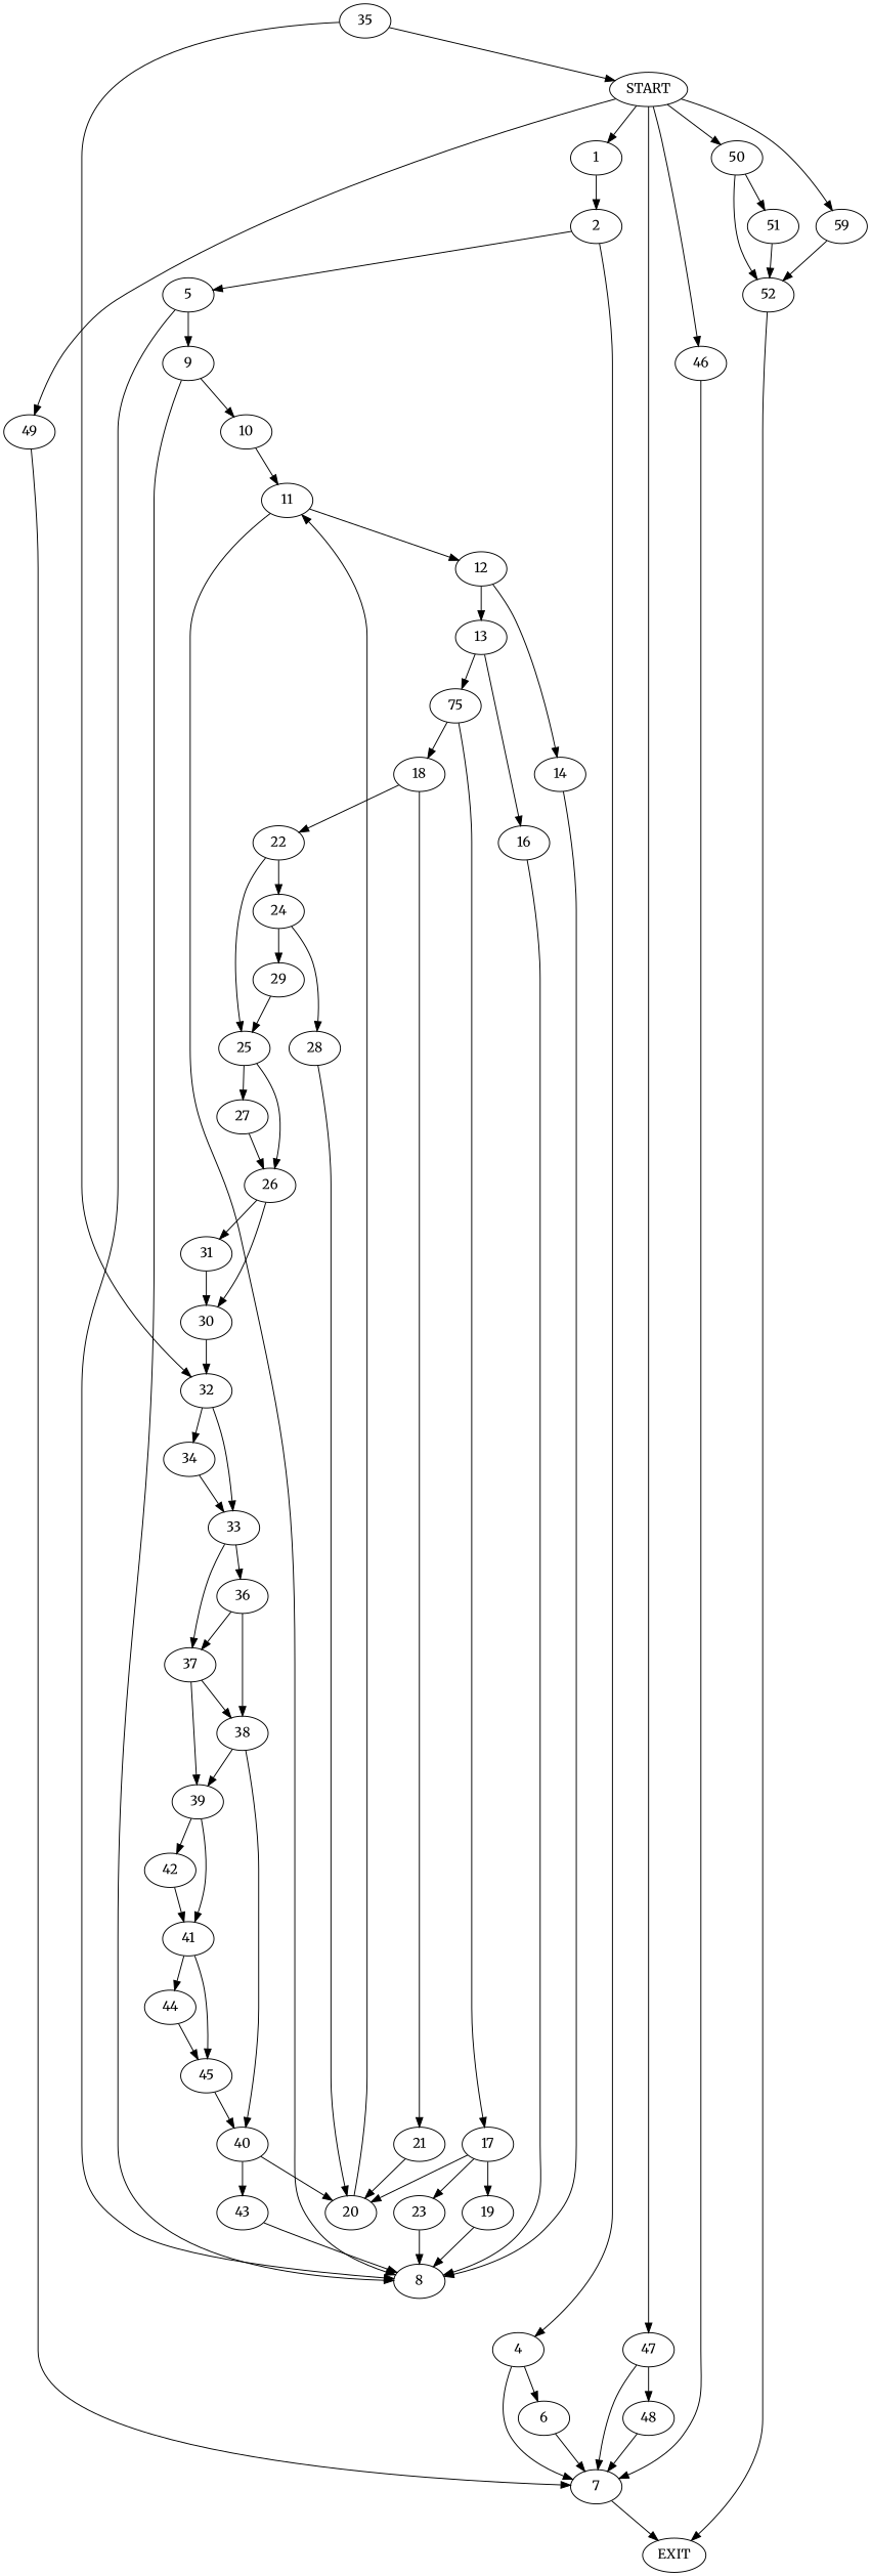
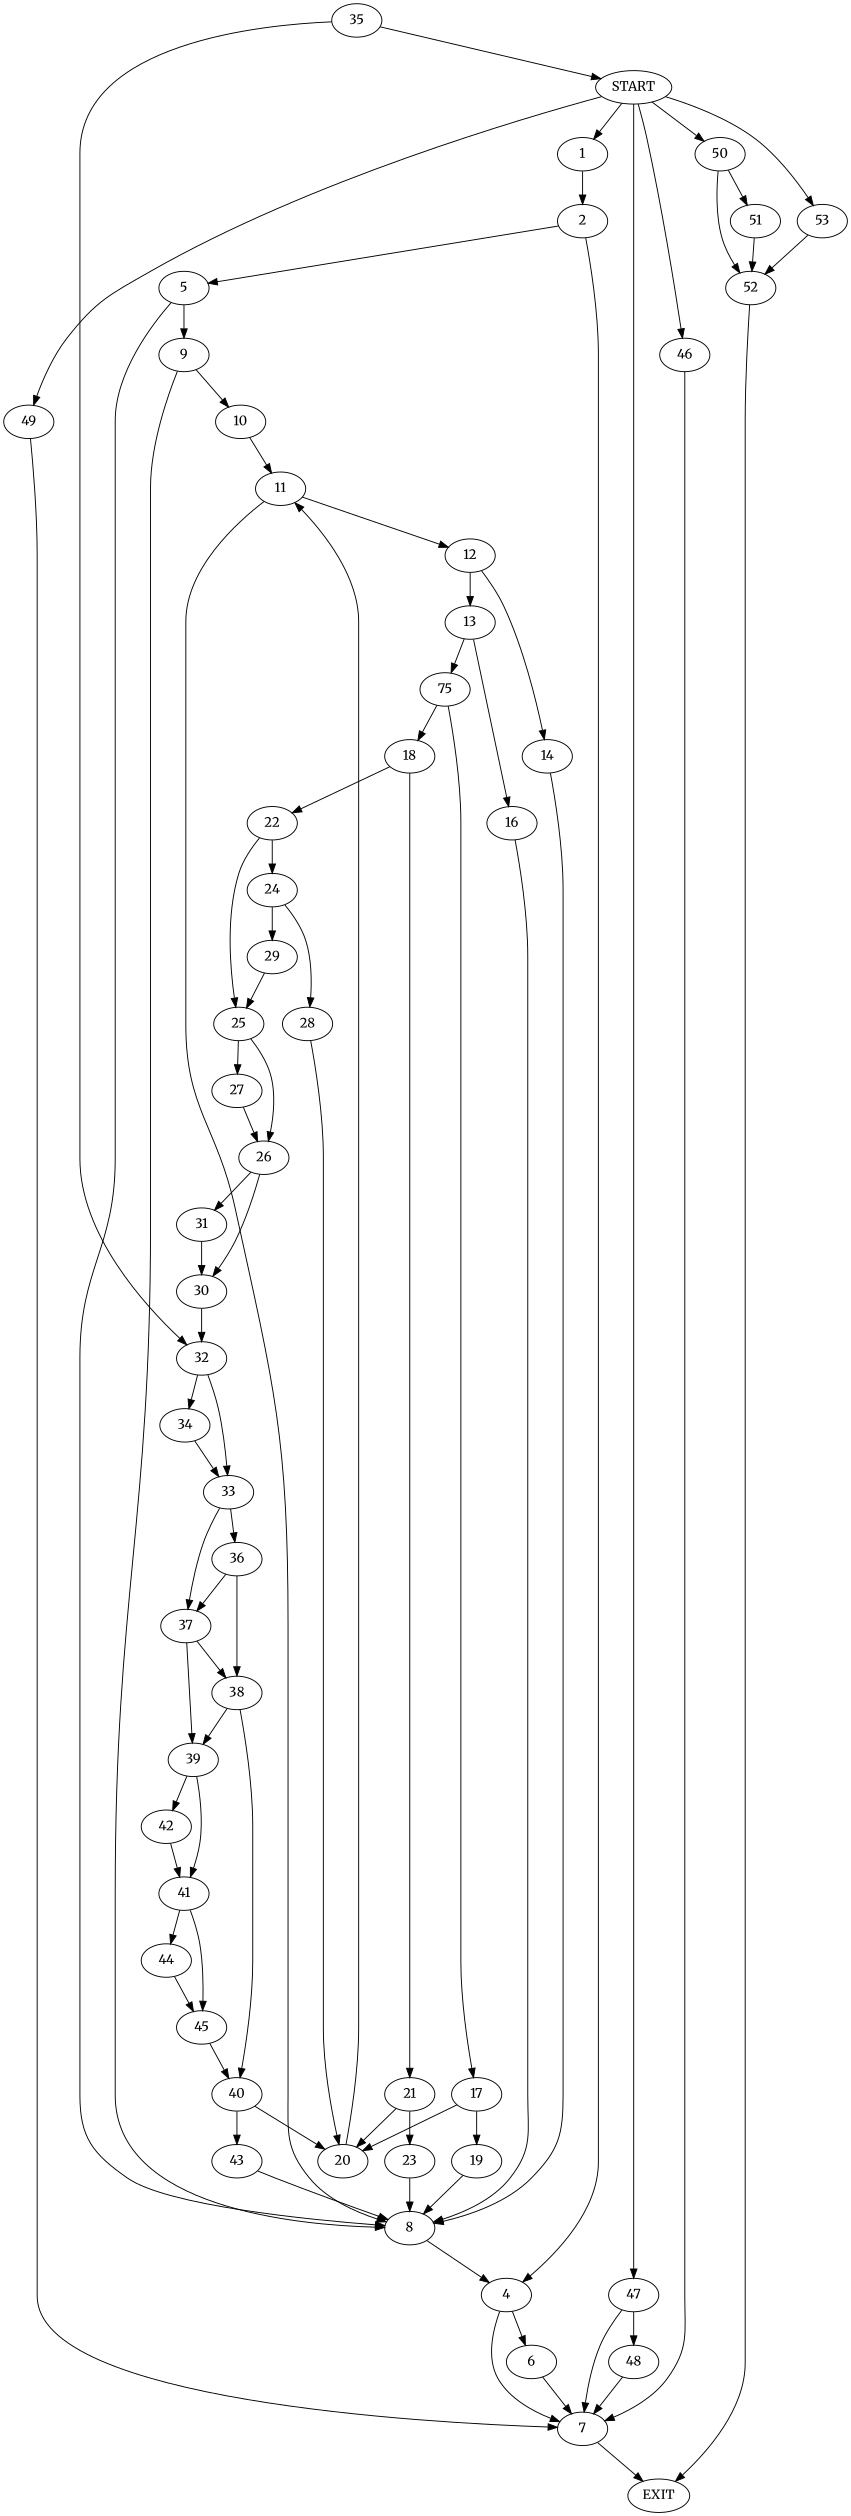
  digraph {
    fontname=Merriweather
    node [fontname=Merriweather]
    edge [fontname=Merriweather]
    n1 [label=START]
    1
    46
    47
    49
    50
-   53 [label=59]
+   53
    2
    35
    32
    7
    48
    51
    52
    n15 [label=EXIT]
    4
    5
    6
    8
    9
    10
    11
    12
    13
    14
    n26 [label=75]
    16
    17
    18
    19
    20
    21
    22
    23
    24
    25
    28
    29
    26
    27
    30
    31
    33
    34
    36
    37
    38
    39
    40
    41
    42
    43
    44
    45
    n1 -> 1
    n1 -> 46
    n1 -> 47
    n1 -> 49
    n1 -> 50
    n1 -> 53
    1 -> 2
    46 -> 7
    47 -> 7
    47 -> 48
    49 -> 7
    50 -> 51
    50 -> 52
    53 -> 52
    2 -> 4
    2 -> 5
    35 -> n1
    35 -> 32
    32 -> 33
    32 -> 34
    7 -> n15
    48 -> 7
    51 -> 52
    52 -> n15
    4 -> 7
    4 -> 6
    5 -> 8
    5 -> 9
    6 -> 7
+   8 -> 4
    9 -> 8
    9 -> 10
    10 -> 11
    11 -> 8
    11 -> 12
    12 -> 13
    12 -> 14
    13 -> n26
    13 -> 16
    14 -> 8
    n26 -> 17
    n26 -> 18
    16 -> 8
    17 -> 19
    17 -> 20
    18 -> 21
    18 -> 22
    19 -> 8
    20 -> 11
    21 -> 20
-   17 -> 23
+   21 -> 23
    22 -> 24
    22 -> 25
    23 -> 8
    24 -> 28
    24 -> 29
    25 -> 26
    25 -> 27
    28 -> 20
    29 -> 25
    26 -> 30
    26 -> 31
    27 -> 26
    30 -> 32
    31 -> 30
    33 -> 36
    33 -> 37
    34 -> 33
    36 -> 37
    36 -> 38
    37 -> 38
    37 -> 39
    38 -> 39
    38 -> 40
    39 -> 41
    39 -> 42
    40 -> 20
    40 -> 43
    41 -> 44
    41 -> 45
    42 -> 41
    43 -> 8
    44 -> 45
    45 -> 40
  }
